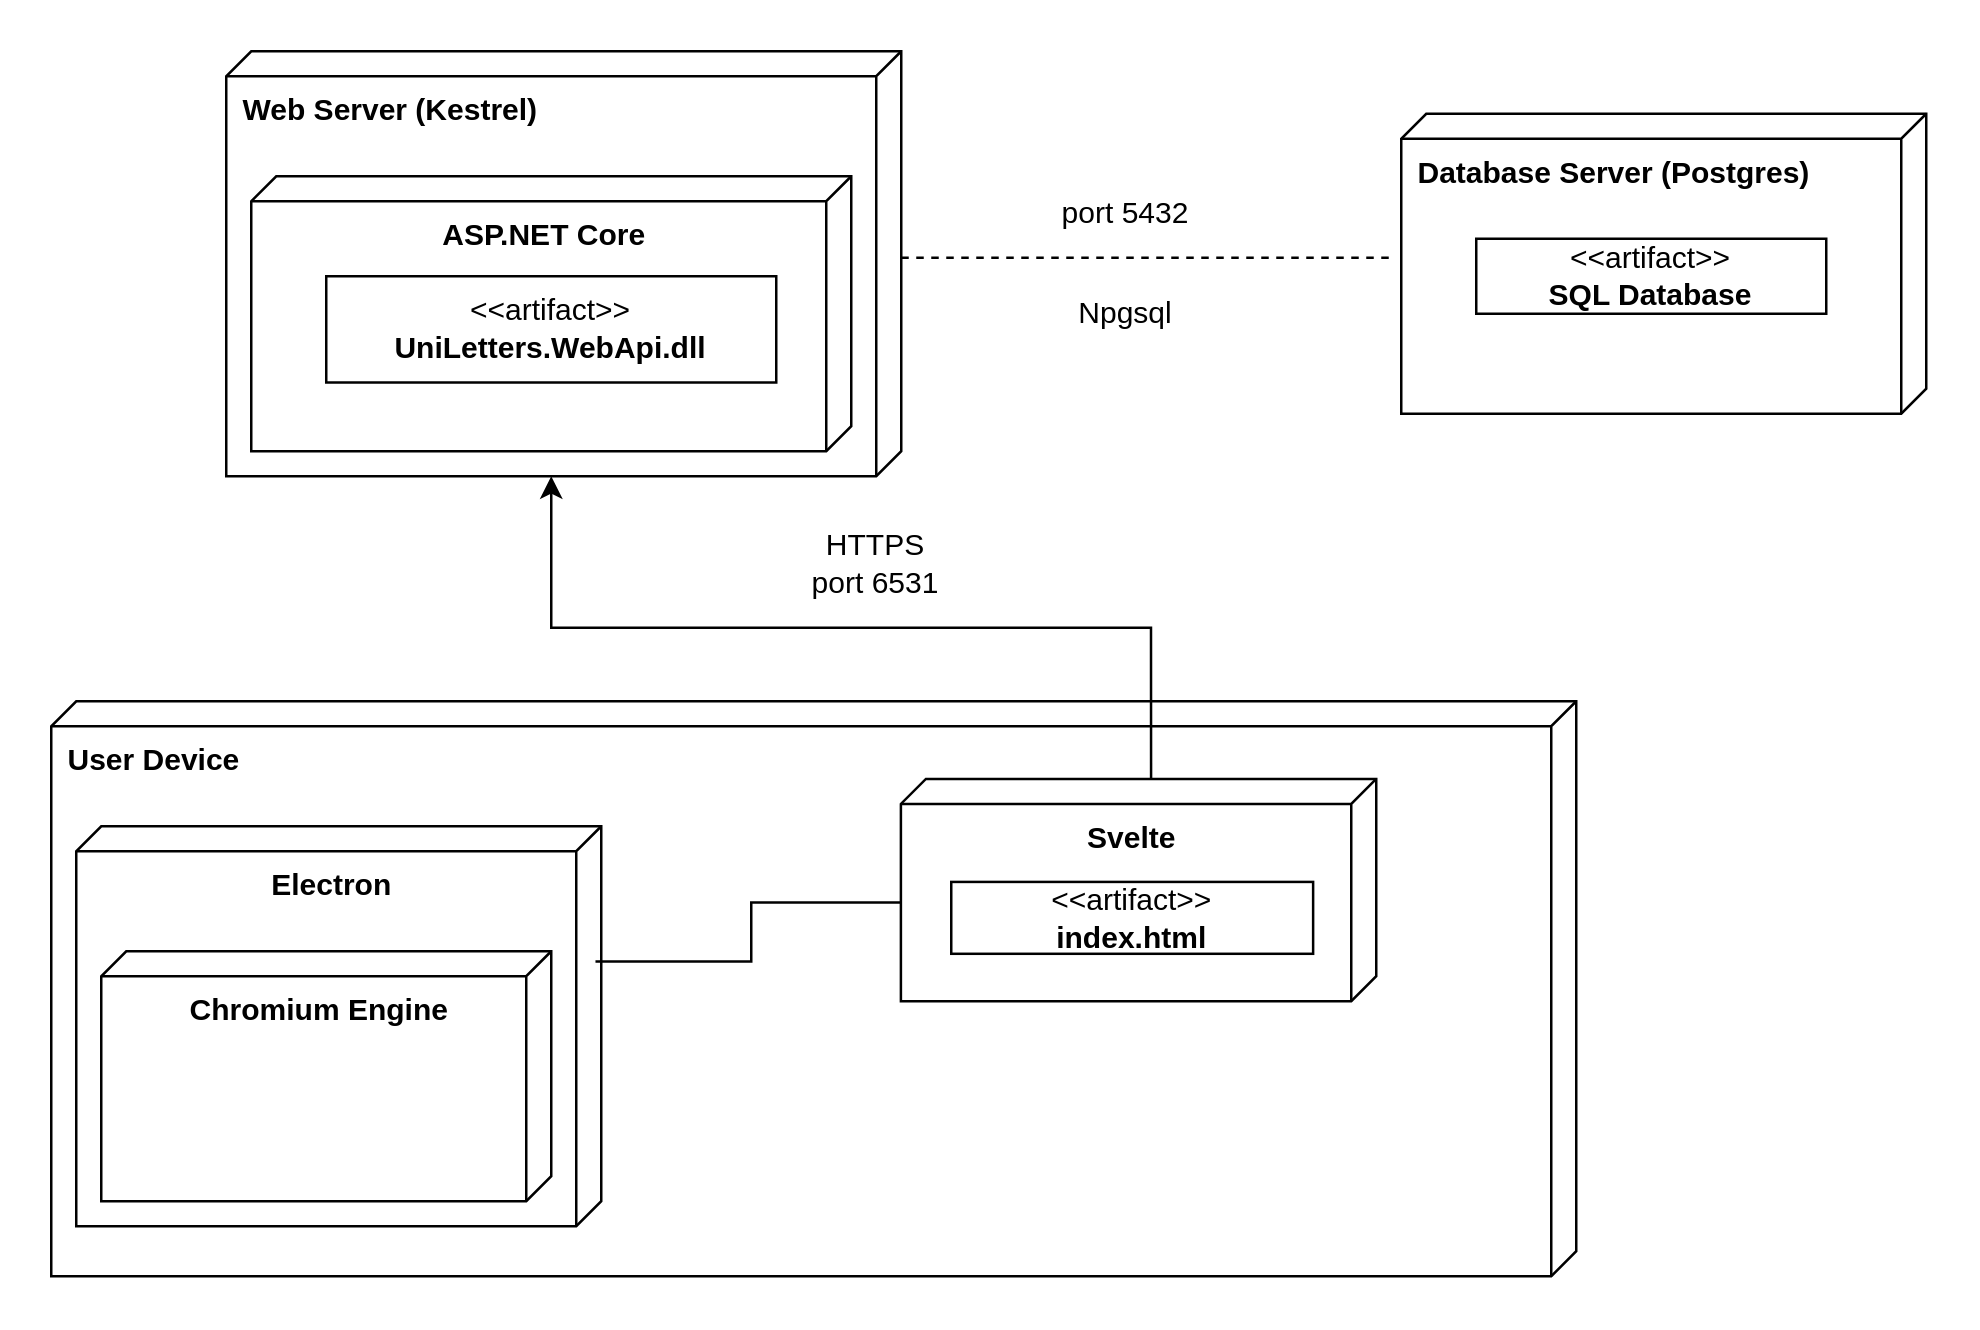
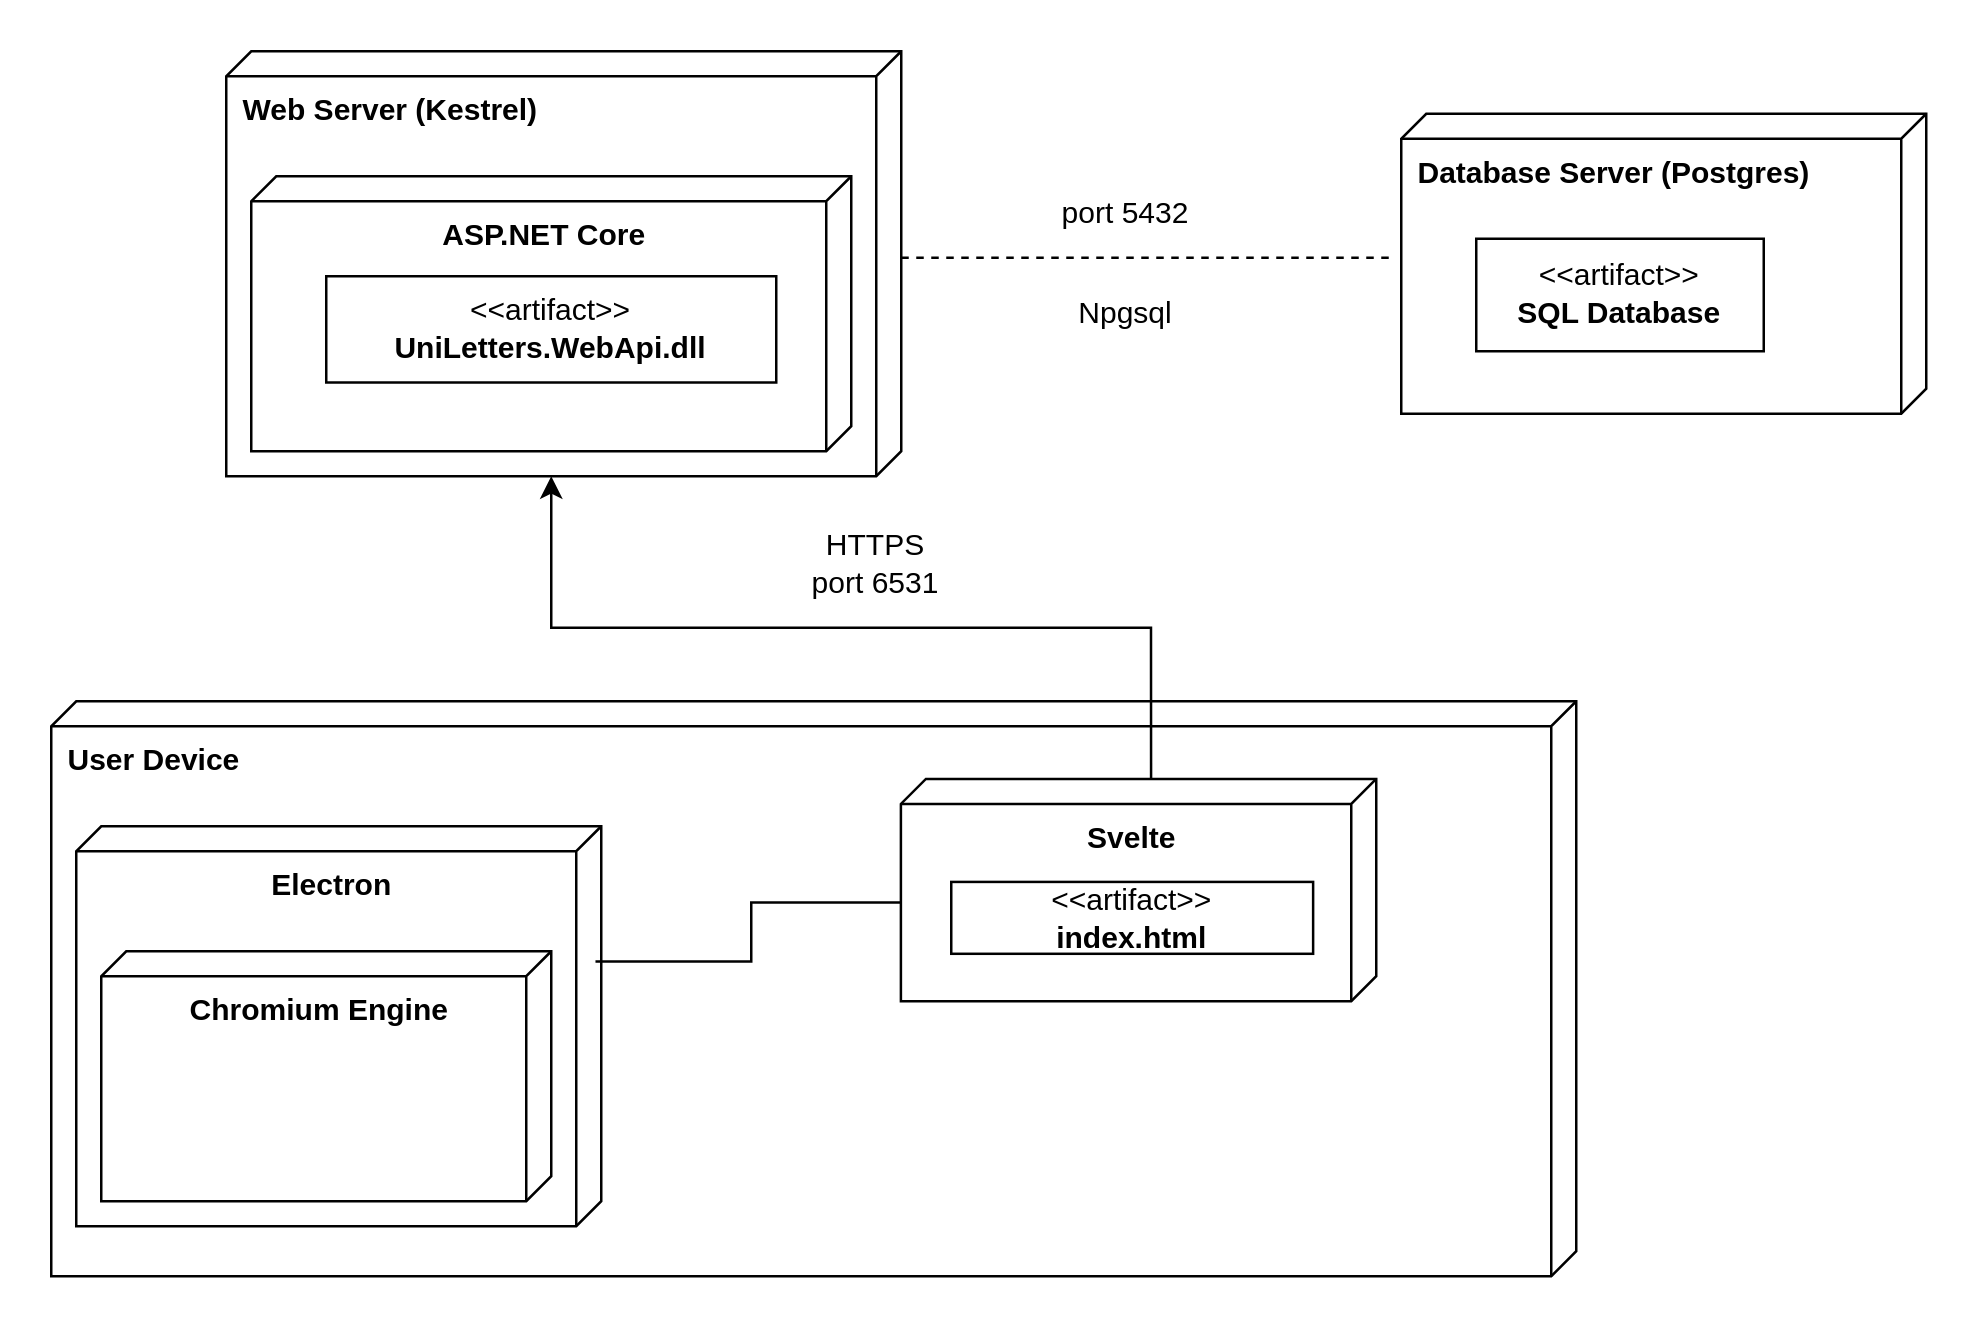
  <mxCell id="0" />
  <mxCell id="1" parent="0" />
  <mxCell id="2" value="&lt;b&gt;Web Server (Kestrel)&lt;/b&gt;" style="verticalAlign=top;align=left;shape=cube;size=10;direction=south;fontStyle=0;html=1;boundedLbl=1;spacingLeft=5;whiteSpace=wrap;" vertex="1" parent="1"><mxGeometry x="90" y="20" width="270" height="170" as="geometry" /></mxCell>
  <mxCell id="3" value="&lt;b&gt;ASP.NET Core&lt;/b&gt;" style="verticalAlign=top;align=center;shape=cube;size=10;direction=south;html=1;boundedLbl=1;spacingLeft=5;whiteSpace=wrap;" vertex="1" parent="2"><mxGeometry width="240" height="110" relative="1" as="geometry"><mxPoint x="10" y="50" as="offset" /></mxGeometry></mxCell>
  <mxCell id="4" value="&amp;lt;&amp;lt;artifact&amp;gt;&amp;gt;&lt;br&gt;&lt;b&gt;UniLetters.WebApi.dll&lt;/b&gt;" style="html=1;align=center;verticalAlign=middle;dashed=0;whiteSpace=wrap;" vertex="1" parent="2"><mxGeometry x="40" y="90.001" width="180" height="42.5" as="geometry" /></mxCell>
  <mxCell id="5" value="&lt;b&gt;Database Server (Postgres)&lt;/b&gt;" style="verticalAlign=top;align=left;shape=cube;size=10;direction=south;fontStyle=0;html=1;boundedLbl=1;spacingLeft=5;whiteSpace=wrap;" vertex="1" parent="1"><mxGeometry x="560" y="45" width="210" height="120" as="geometry" /></mxCell>
- <mxCell id="6" value="&amp;lt;&amp;lt;artifact&amp;gt;&amp;gt;&lt;br&gt;&lt;b&gt;SQL Database&lt;/b&gt;" style="html=1;align=center;verticalAlign=middle;dashed=0;whiteSpace=wrap;" vertex="1" parent="5"><mxGeometry x="29.996" y="49.996" width="140" height="30" as="geometry" /></mxCell>
+ <mxCell id="6" value="&amp;lt;&amp;lt;artifact&amp;gt;&amp;gt;&lt;br&gt;&lt;b&gt;SQL Database&lt;/b&gt;" style="html=1;align=center;verticalAlign=middle;dashed=0;whiteSpace=wrap;" vertex="1" parent="5"><mxGeometry x="29.996" y="49.996" width="115" height="45" as="geometry" /></mxCell>
  <mxCell id="7" style="edgeStyle=orthogonalEdgeStyle;rounded=0;orthogonalLoop=1;jettySize=auto;html=1;entryX=0.48;entryY=1.018;entryDx=0;entryDy=0;entryPerimeter=0;endArrow=none;startFill=0;dashed=1;" edge="1" parent="1" source="2" target="5"><mxGeometry relative="1" as="geometry"><Array as="points"><mxPoint x="460" y="103" /></Array></mxGeometry></mxCell>
  <mxCell id="8" value="port 5432" style="text;html=1;align=center;verticalAlign=middle;whiteSpace=wrap;rounded=0;" vertex="1" parent="1"><mxGeometry x="420" y="70" width="60" height="30" as="geometry" /></mxCell>
  <mxCell id="9" value="Npgsql" style="text;html=1;align=center;verticalAlign=middle;whiteSpace=wrap;rounded=0;" vertex="1" parent="1"><mxGeometry x="420" y="110" width="60" height="30" as="geometry" /></mxCell>
  <mxCell id="10" value="&lt;b&gt;User Device&lt;/b&gt;" style="verticalAlign=top;align=left;shape=cube;size=10;direction=south;fontStyle=0;html=1;boundedLbl=1;spacingLeft=5;whiteSpace=wrap;" vertex="1" parent="1"><mxGeometry x="20" y="280" width="610" height="230" as="geometry" /></mxCell>
  <mxCell id="11" value="&lt;b&gt;Electron&lt;/b&gt;" style="verticalAlign=top;align=center;shape=cube;size=10;direction=south;html=1;boundedLbl=1;spacingLeft=5;whiteSpace=wrap;" vertex="1" parent="10"><mxGeometry width="210" height="160" relative="1" as="geometry"><mxPoint x="10" y="50" as="offset" /></mxGeometry></mxCell>
  <mxCell id="12" value="&lt;b&gt;Svelte&lt;/b&gt;" style="verticalAlign=top;align=center;shape=cube;size=10;direction=south;html=1;boundedLbl=1;spacingLeft=5;whiteSpace=wrap;" vertex="1" parent="10"><mxGeometry x="339.86" y="31.08" width="190.14" height="88.92" as="geometry" /></mxCell>
  <mxCell id="13" value="&amp;lt;&amp;lt;artifact&amp;gt;&amp;gt;&lt;br&gt;&lt;b&gt;index.html&lt;/b&gt;" style="html=1;align=center;verticalAlign=middle;dashed=0;whiteSpace=wrap;" vertex="1" parent="10"><mxGeometry x="359.995" y="72.266" width="144.746" height="28.75" as="geometry" /></mxCell>
  <mxCell id="14" style="edgeStyle=orthogonalEdgeStyle;rounded=0;orthogonalLoop=1;jettySize=auto;html=1;exitX=0.338;exitY=0.011;exitDx=0;exitDy=0;exitPerimeter=0;entryX=0;entryY=0;entryDx=49.46;entryDy=190.14;entryPerimeter=0;endArrow=none;startFill=0;" edge="1" parent="10" source="11" target="12"><mxGeometry relative="1" as="geometry" /></mxCell>
  <mxCell id="15" value="&lt;b&gt;Chromium Engine&lt;/b&gt;" style="verticalAlign=top;align=center;shape=cube;size=10;direction=south;html=1;boundedLbl=1;spacingLeft=5;whiteSpace=wrap;" vertex="1" parent="10"><mxGeometry x="20" y="100" width="180" height="100" as="geometry" /></mxCell>
  <mxCell id="16" style="edgeStyle=orthogonalEdgeStyle;rounded=0;orthogonalLoop=1;jettySize=auto;html=1;exitX=0;exitY=0;exitDx=0;exitDy=90.07;exitPerimeter=0;entryX=0;entryY=0;entryDx=170;entryDy=140;entryPerimeter=0;" edge="1" parent="1" source="12" target="2"><mxGeometry relative="1" as="geometry" /></mxCell>
  <mxCell id="17" value="HTTPS port 6531" style="text;html=1;align=center;verticalAlign=middle;whiteSpace=wrap;rounded=0;" vertex="1" parent="1"><mxGeometry x="320" y="210" width="60" height="30" as="geometry" /></mxCell>
